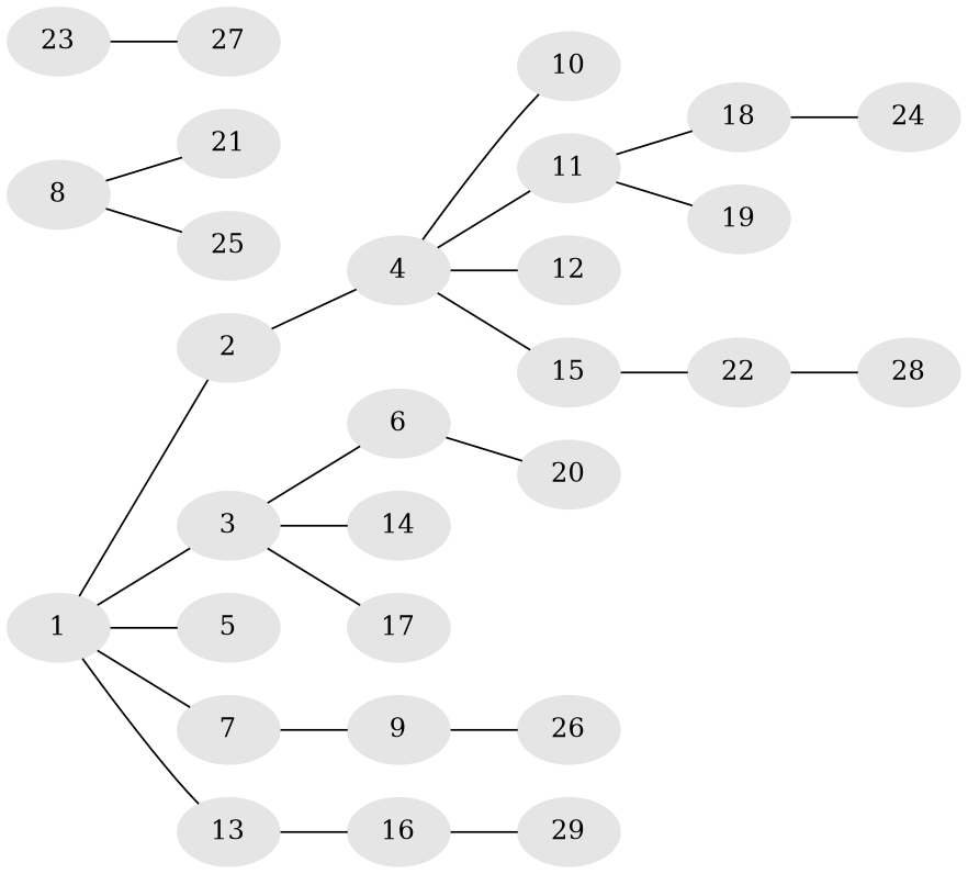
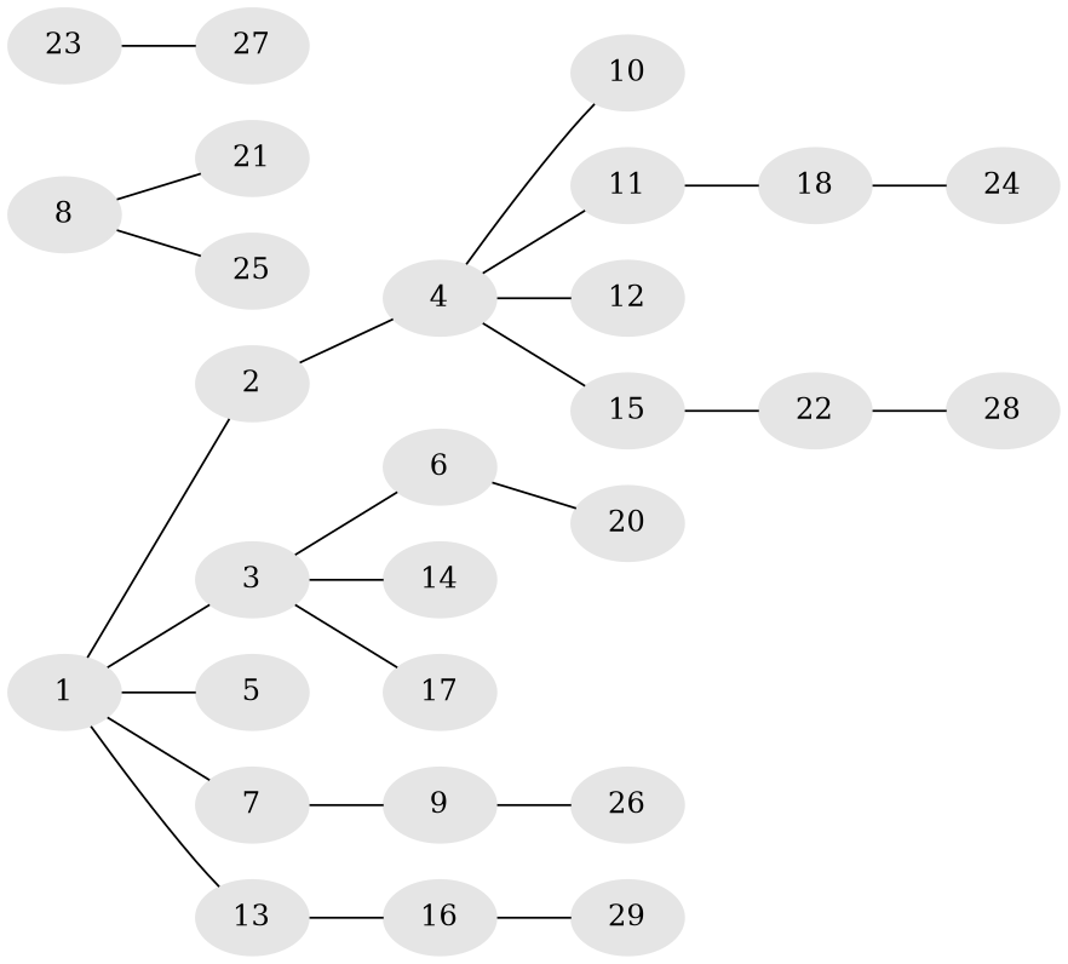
  graph {
    rankdir=LR
    node [color=gray90 style=filled]
    edge [weight=1.0]
    1
    2
    3
    5
    7
    13
    4
    6
    14
    17
    9
    16
    10
    11
    12
    15
    20
    8
    21
    25
    18
-   19
    22
    26
    24
    29
    28
    23
    27
    1 -- 2
    1 -- 3
    1 -- 5
    1 -- 7
    1 -- 13
    2 -- 4
    3 -- 6
    3 -- 14
    3 -- 17
    7 -- 9
    13 -- 16
    4 -- 10
    4 -- 11
    4 -- 12
    4 -- 15
    6 -- 20
    9 -- 26
    16 -- 29
    11 -- 18
-   11 -- 19
    15 -- 22
    8 -- 21
    8 -- 25
    18 -- 24
    22 -- 28
    23 -- 27
  }
